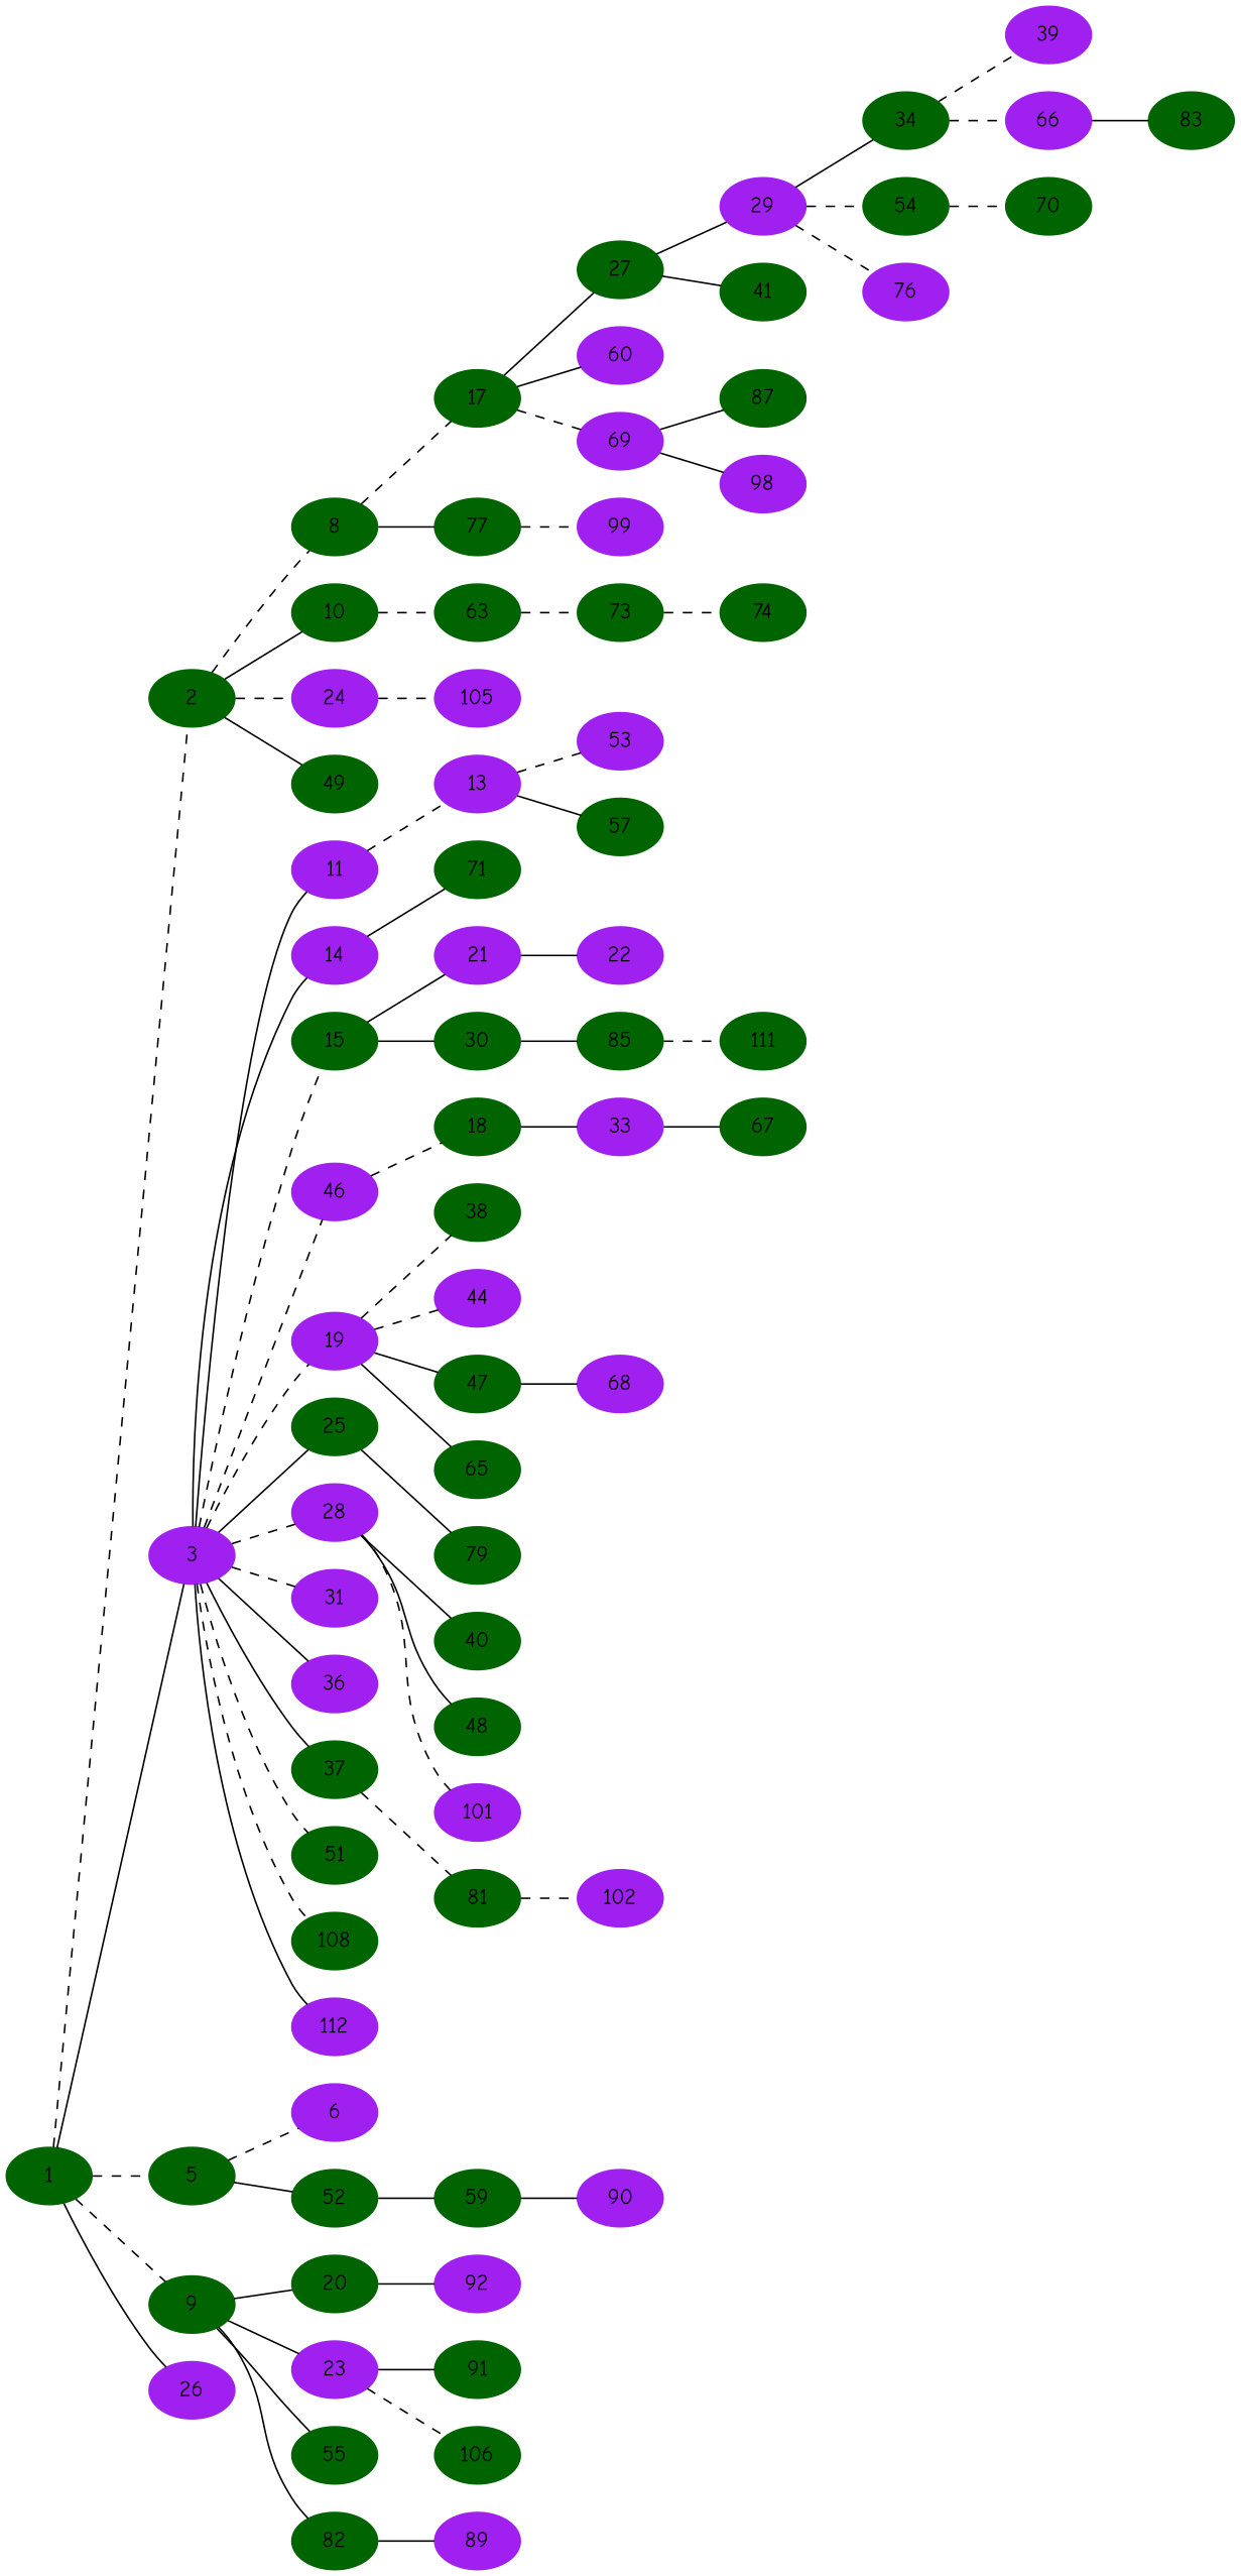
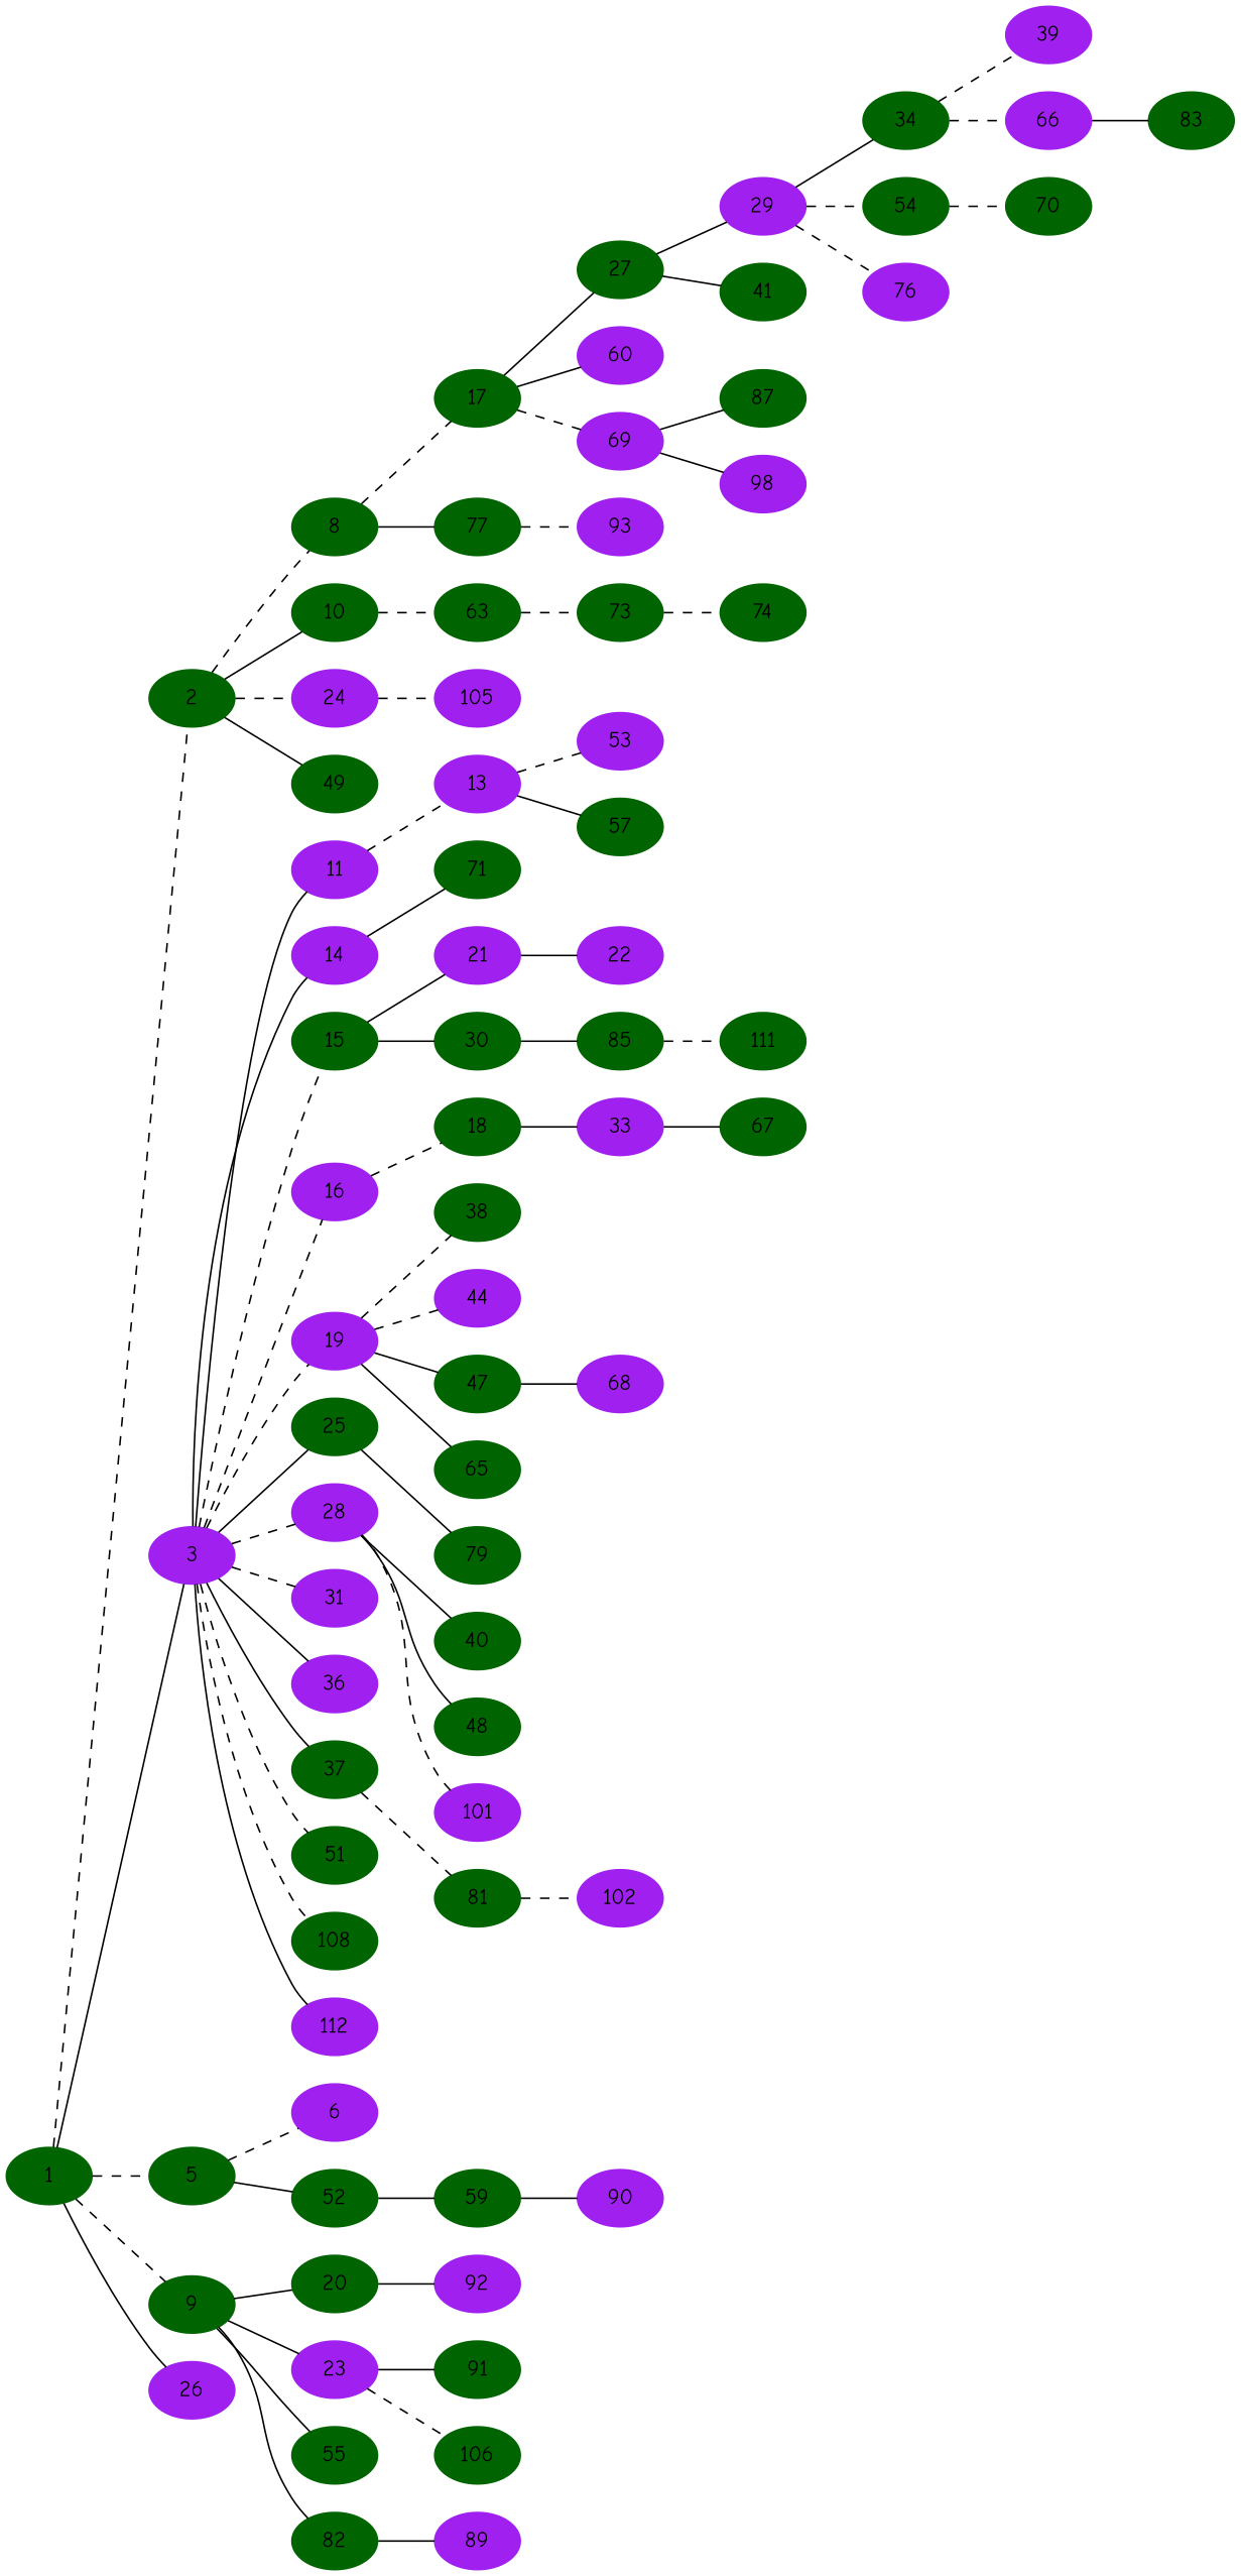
  graph {
    fontname="Comic Neue"
    rankdir=LR
    node [color=darkgreen fontname="Comic Neue" style=filled]
    edge [fontname="Comic Neue" style=solid]
    2 [super="+7"]
    8
    10
    24 [color=purple]
    49
    1
    3 [color=purple super="+4"]
    5
    9 [super="+12"]
    26 [color=purple super="+75"]
    11 [color=purple super="+84"]
    14 [color=purple]
    15
-   16 [color=purple super="+80" label=46]
+   16 [color=purple super="+80"]
    19 [color=purple]
    25 [super="+113+96"]
    28 [color=purple super="+64+43+32"]
    31 [color=purple super="+50"]
    36 [color=purple]
    37 [super="+110"]
    51
    108
    112 [color=purple]
    6 [color=purple]
    52
    20 [super="+56"]
    23 [color=purple super="+86"]
    55
    82
    17 [super="+35+45"]
    77
    63 [super="+88"]
    105 [color=purple]
    13 [color=purple]
    71
    21 [color=purple]
    30
    18
    38
    44 [color=purple super="+58"]
    47 [super="+62+103"]
    65
    79
    40 [super="+72"]
    48
    101 [color=purple]
    81
    59
    27
    60 [color=purple super="+78"]
    69 [color=purple]
-   99 [color=purple]
+   99 [color=purple label=93]
    92 [color=purple]
    91
    106
    89 [color=purple]
    73
    53 [color=purple]
    57 [super="+95"]
    22 [color=purple]
    85
    33 [color=purple]
    29 [color=purple]
    41
    87
    98 [color=purple]
    67
    68 [color=purple]
    34
    54
    76 [color=purple]
    39 [color=purple]
    66 [color=purple]
    70
    111
    83
    102 [color=purple]
    90 [color=purple super="+100"]
    74
    2 -- 8 [style=dashed]
    2 -- 10
    2 -- 24 [style=dashed]
    2 -- 49
    8 -- 17 [style=dashed]
    8 -- 77
    10 -- 63 [style=dashed]
    24 -- 105 [style=dashed]
    1 -- 2 [style=dashed]
    1 -- 3
    1 -- 5 [style=dashed]
    1 -- 9 [style=dashed]
    1 -- 26
    3 -- 11
    3 -- 14
    3 -- 15 [style=dashed]
    3 -- 16 [style=dashed]
    3 -- 19 [style=dashed]
    3 -- 25
    3 -- 28 [style=dashed]
    3 -- 31 [style=dashed]
    3 -- 36
    3 -- 37
    3 -- 51 [style=dashed]
    3 -- 108 [style=dashed]
    3 -- 112
    5 -- 6 [style=dashed]
    5 -- 52
    9 -- 20
    9 -- 23
    9 -- 55
    9 -- 82
    11 -- 13 [style=dashed]
    14 -- 71
    15 -- 21
    15 -- 30
    16 -- 18 [style=dashed]
    19 -- 38 [style=dashed]
    19 -- 44 [style=dashed]
    19 -- 47
    19 -- 65
    25 -- 79
    28 -- 40
    28 -- 48
    28 -- 101 [style=dashed]
    37 -- 81 [style=dashed]
    52 -- 59
    20 -- 92
    23 -- 91
    23 -- 106 [style=dashed]
    82 -- 89
    17 -- 27
    17 -- 60
    17 -- 69 [style=dashed]
    77 -- 99 [style=dashed]
    63 -- 73 [style=dashed]
    13 -- 53 [style=dashed]
    13 -- 57
    21 -- 22
    30 -- 85
    18 -- 33
    47 -- 68
    81 -- 102 [style=dashed]
    59 -- 90
    27 -- 29
    27 -- 41
    69 -- 87
    69 -- 98
    73 -- 74 [style=dashed]
    85 -- 111 [style=dashed]
    33 -- 67
    29 -- 34
    29 -- 54 [style=dashed]
    29 -- 76 [style=dashed]
    34 -- 39 [style=dashed]
    34 -- 66 [style=dashed]
    54 -- 70 [style=dashed]
    66 -- 83
  }
